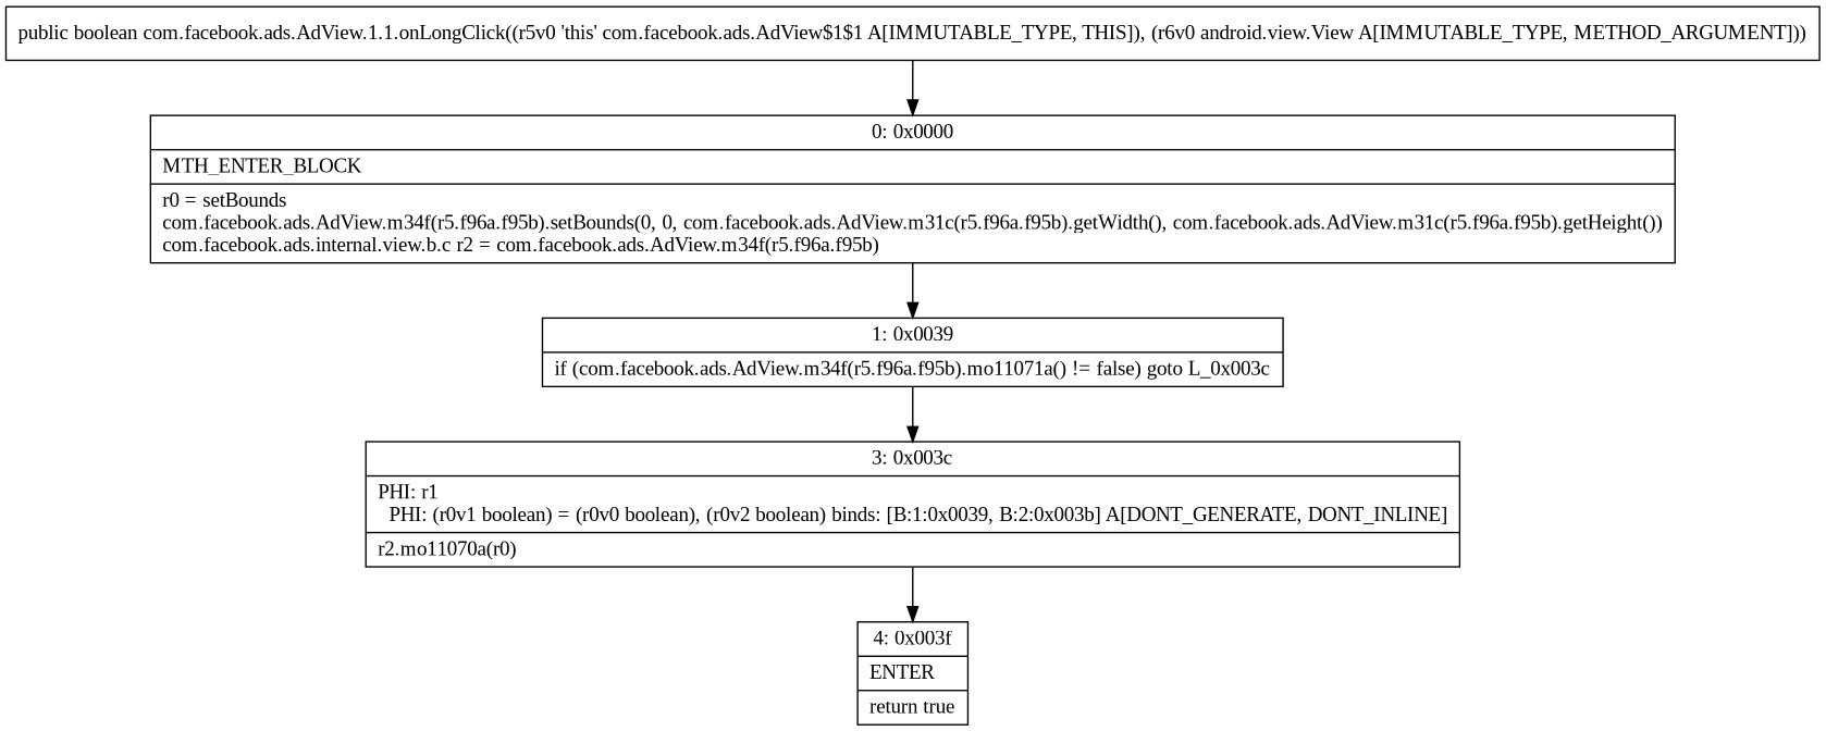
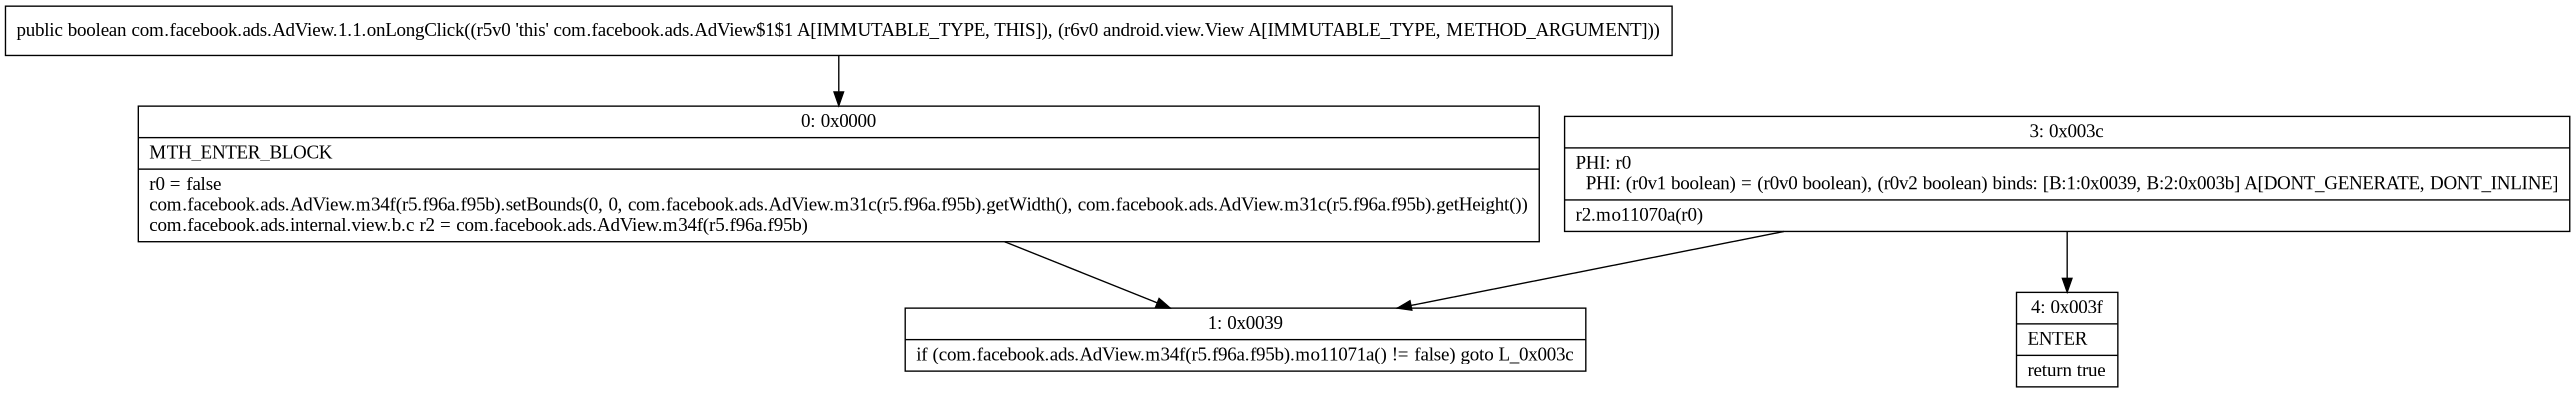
  digraph {
    fontname="Liberation Serif"
    node [fontname="Liberation Serif" shape=record]
    edge [fontname="Liberation Serif"]
-   n1 [label="{0\:\ 0x0000|MTH_ENTER_BLOCK\l|r0 = setBounds\lcom.facebook.ads.AdView.m34f(r5.f96a.f95b).setBounds(0, 0, com.facebook.ads.AdView.m31c(r5.f96a.f95b).getWidth(), com.facebook.ads.AdView.m31c(r5.f96a.f95b).getHeight())\lcom.facebook.ads.internal.view.b.c r2 = com.facebook.ads.AdView.m34f(r5.f96a.f95b)\l}"]
+   n1 [label="{0\:\ 0x0000|MTH_ENTER_BLOCK\l|r0 = false\lcom.facebook.ads.AdView.m34f(r5.f96a.f95b).setBounds(0, 0, com.facebook.ads.AdView.m31c(r5.f96a.f95b).getWidth(), com.facebook.ads.AdView.m31c(r5.f96a.f95b).getHeight())\lcom.facebook.ads.internal.view.b.c r2 = com.facebook.ads.AdView.m34f(r5.f96a.f95b)\l}"]
    n2 [label="{1\:\ 0x0039|if (com.facebook.ads.AdView.m34f(r5.f96a.f95b).mo11071a() != false) goto L_0x003c\l}"]
-   n3 [label="{3\:\ 0x003c|PHI: r1 \l  PHI: (r0v1 boolean) = (r0v0 boolean), (r0v2 boolean) binds: [B:1:0x0039, B:2:0x003b] A[DONT_GENERATE, DONT_INLINE]\l|r2.mo11070a(r0)\l}"]
+   n3 [label="{3\:\ 0x003c|PHI: r0 \l  PHI: (r0v1 boolean) = (r0v0 boolean), (r0v2 boolean) binds: [B:1:0x0039, B:2:0x003b] A[DONT_GENERATE, DONT_INLINE]\l|r2.mo11070a(r0)\l}"]
    n4 [label="{4\:\ 0x003f|ENTER\l|return true\l}"]
    n5 [label="{public boolean com.facebook.ads.AdView.1.1.onLongClick((r5v0 'this' com.facebook.ads.AdView$1$1 A[IMMUTABLE_TYPE, THIS]), (r6v0 android.view.View A[IMMUTABLE_TYPE, METHOD_ARGUMENT])) }"]
    n1 -> n2
-   n2 -> n3
+   n3 -> n2
    n3 -> n4
    n5 -> n1
  }
